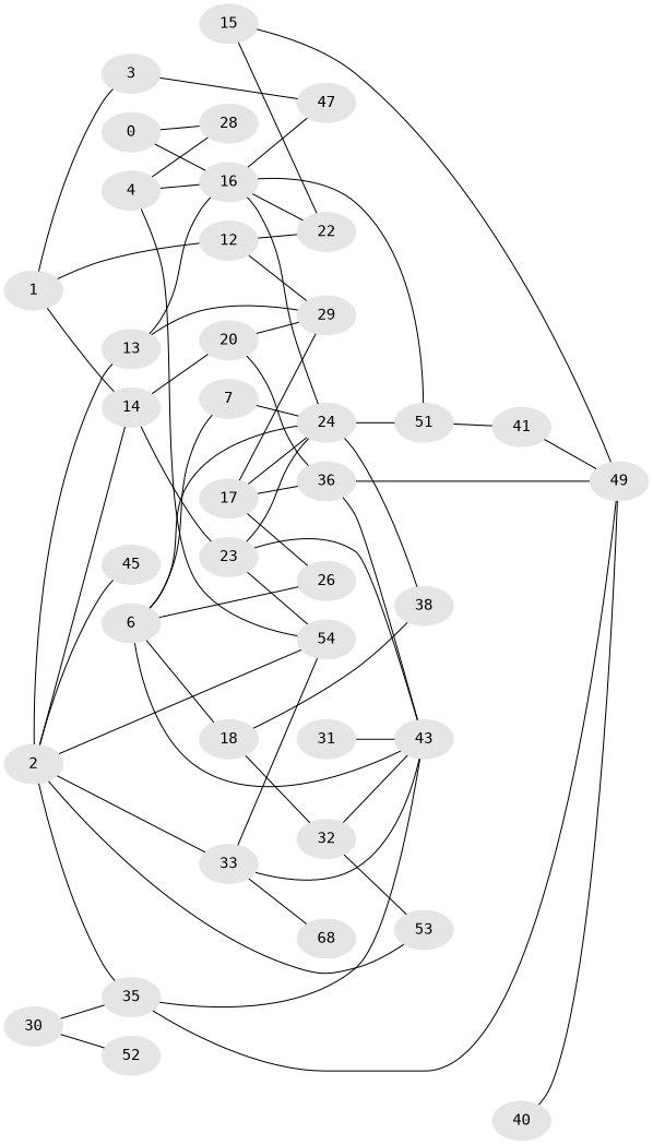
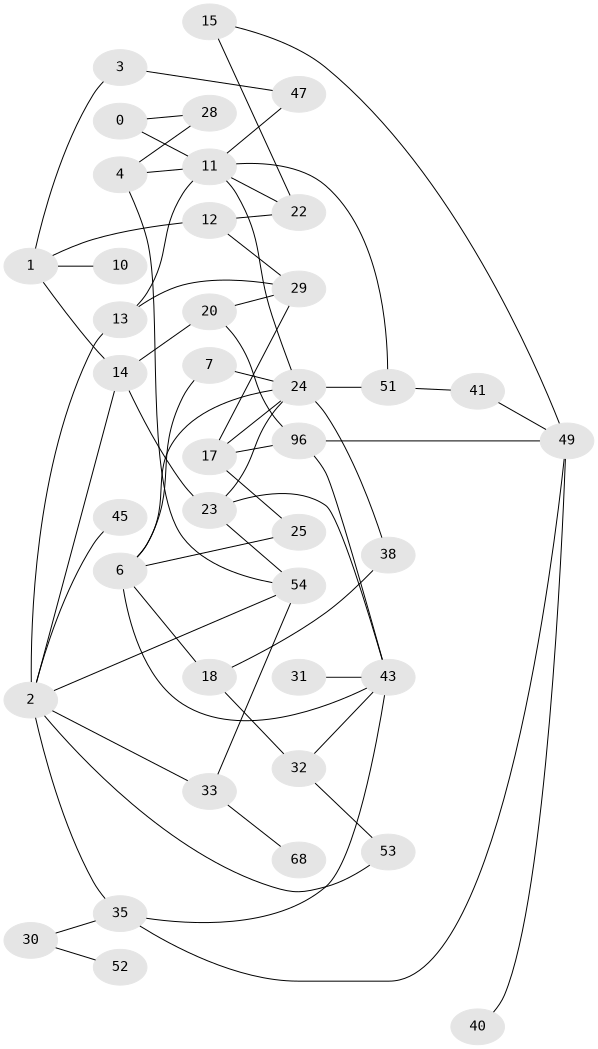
  graph {
    fontname="DejaVu Sans Mono"
    rankdir=LR
    node [color=gray90 fontname="DejaVu Sans Mono" style=filled]
    edge [fontname="DejaVu Sans Mono" weight=1.0]
    1
    3
+   10
    12
    14
    47
    22
    n8 [label=29]
    20
    23
    2
    13
    33
    35
    n15 [label=54]
    45
    53
-   16
+   16 [label=11]
    43
    n20 [label=68]
    49
    4
    28
    24
    51
    n26 [label=0]
    6
    7
    18
-   25 [label=26]
+   25
    32
    38
    17
-   36
+   36 [label=96]
    31
    15
    41
    30
    52
    40
    1 -- 3
+   1 -- 10
    1 -- 12
    1 -- 14 [weight=2.0]
    3 -- 47
    12 -- 22
    12 -- n8
    14 -- 20
    14 -- 23
    20 -- n8
    20 -- 36
    23 -- n15
    23 -- 43
    23 -- 24
    2 -- 14
    2 -- 13
    2 -- 33
    2 -- 35 [weight=2.0]
    2 -- n15
    2 -- 45
    2 -- 53
    13 -- n8
    13 -- 16
    33 -- n15
-   33 -- 43
    33 -- n20
    35 -- 43
    35 -- 49
    16 -- 47
    16 -- 22 [weight=2.0]
    16 -- 24
    16 -- 51
    4 -- n15 [weight=2.0]
    4 -- 16
    4 -- 28
    24 -- 51
    24 -- 38
    51 -- 41
    n26 -- 16
    n26 -- 28
    6 -- 43
    6 -- 24
    6 -- 7
    6 -- 18
    6 -- 25
    7 -- 24
    18 -- 32
    18 -- 38
    32 -- 53
    32 -- 43
    17 -- n8
    17 -- 24
    17 -- 25
    17 -- 36
    36 -- 43
    36 -- 49
    31 -- 43 [weight=3.0]
    15 -- 22
    15 -- 49
    41 -- 49
    30 -- 35
    30 -- 52
    40 -- 49
  }
